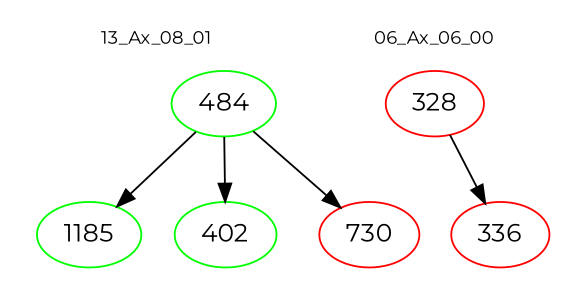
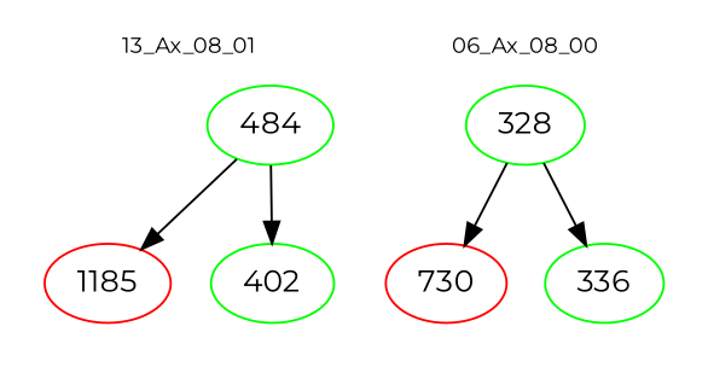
  digraph {
    fontname=Montserrat
    node [color=green fontname=Montserrat]
    edge [color=black fontname=Montserrat]
    n1 [label=484]
-   n2 [label=1185]
+   n2 [color=red label=1185]
    n3 [label=402]
-   n4 [color=red label=328]
-   n5 [color=red label=336]
+   n4 [label=328]
+   n5 [label=336]
    n6 [color=red label=730]
    subgraph cluster_1 {
      color=white
      fontsize=10
      label="13_Ax_08_01"
      n1
      n2
      n3
    }
    subgraph cluster_2 {
      color=white
      fontsize=10
-     label="06_Ax_06_00"
+     label="06_Ax_08_00"
      n4
      n5
      n6
    }
    n1 -> n2
    n1 -> n3
    n4 -> n5
-   n1 -> n6
+   n4 -> n6
  }
